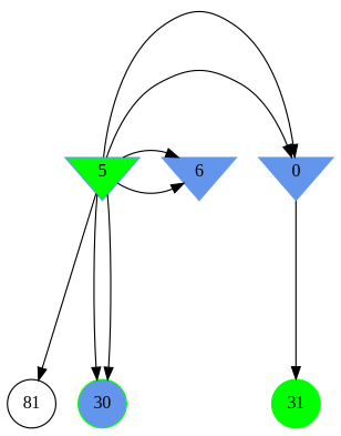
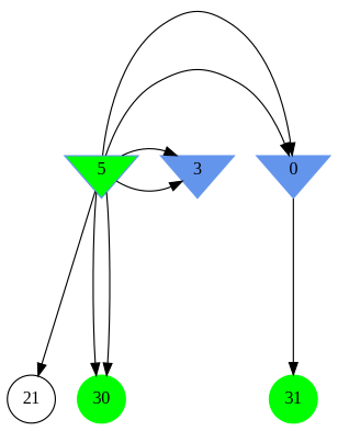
  digraph {
    fontname="Liberation Serif"
    ranksep=2.0
    node [color=cornflowerblue fontname="Liberation Serif" shape=invtriangle style=filled]
    edge [fontname="Liberation Serif"]
    0
    5 [fillcolor=green]
-   6
-   21 [color=black shape=circle label=81 style=""]
-   30 [color=green shape=circle fillcolor=cornflowerblue]
+   6 [label=3]
+   21 [color=black shape=circle style=""]
+   30 [color=green shape=circle]
    31 [color=green shape=circle]
    subgraph sub_1 {
      rank=same
      0
      5
      6
    }
    subgraph sub_2 {
      rank=same
      21
    }
    subgraph sub_3 {
      rank=same
      30
      31
    }
    0 -> 31
    5 -> 0
    5 -> 0
    5 -> 6
    5 -> 6
    5 -> 21
    5 -> 30
    5 -> 30
  }
